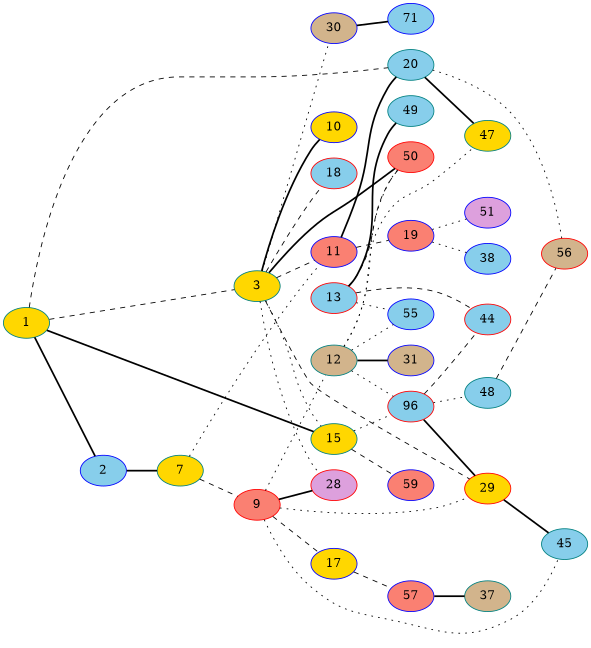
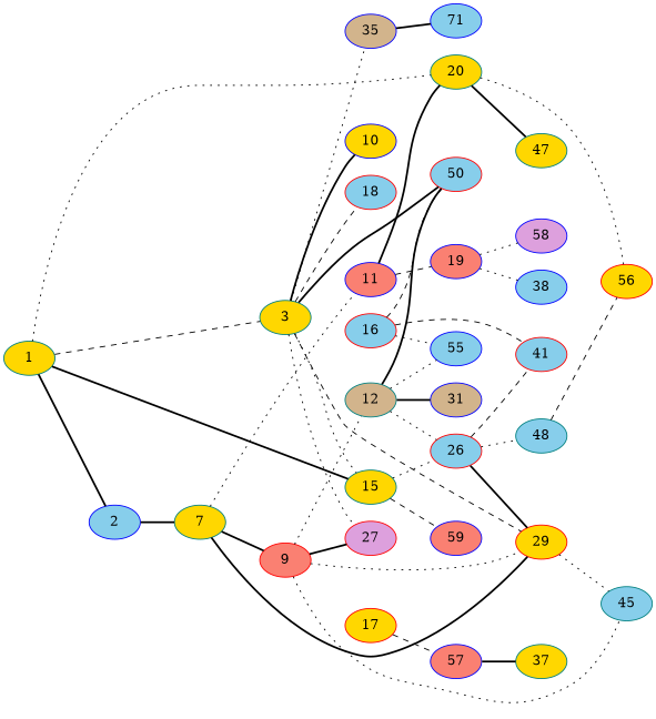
  graph {
    rankdir=LR
    node [color=blue fillcolor=skyblue style=filled]
    edge [style=dotted]
    1 [color=teal fillcolor=gold super="+39"]
    2 [super="+18+6"]
    3 [color=teal fillcolor=gold super="+5+22"]
-   20 [color=teal super="+33"]
+   20 [color=teal fillcolor=gold super="+33"]
    15 [color=teal fillcolor=gold]
    7 [color=teal fillcolor=gold super="+64+8"]
    10 [fillcolor=gold]
    11 [fillcolor=salmon]
    n9 [color=red label=18]
-   27 [color=red fillcolor=plum super="+70" label=28]
+   27 [color=red fillcolor=plum super="+70"]
    29 [color=red fillcolor=gold super="+34+43+30"]
-   35 [fillcolor=tan label=30]
-   50 [color=red fillcolor=salmon super="+54"]
+   35 [fillcolor=tan]
+   50 [color=red super="+54"]
    47 [color=teal fillcolor=gold super="+66+62"]
-   56 [color=red fillcolor=tan]
+   56 [color=red fillcolor=gold]
    9 [color=red fillcolor=salmon]
-   26 [color=red super="+46" label=96]
+   26 [color=red super="+46"]
    59 [fillcolor=salmon]
    19 [fillcolor=salmon]
    45 [color=teal super="+52"]
    71
    12 [color=teal fillcolor=tan super="+21+36+69+60"]
-   17 [fillcolor=gold]
-   13 [color=red super="+24"]
+   17 [color=red fillcolor=gold]
+   13 [color=red super="+24" label=16]
    55
-   44 [color=red]
-   49 [color=teal]
+   44 [color=red label=41]
    31 [fillcolor=tan super="+40"]
    57 [fillcolor=salmon]
    38
-   51 [fillcolor=plum]
+   51 [fillcolor=plum label=58]
    48 [color=teal]
-   37 [color=teal fillcolor=tan super="+53"]
+   37 [color=teal fillcolor=gold super="+53"]
    1 -- 2 [style=bold]
    1 -- 3 [style=dashed]
-   1 -- 20 [style=dashed]
+   1 -- 20
    1 -- 15 [style=bold]
    2 -- 7 [style=bold weight=2]
    3 -- 15
    3 -- 10 [style=bold]
-   3 -- 11 [style=dashed]
    3 -- n9 [style=dashed]
    3 -- 27
    3 -- 29 [style=dashed weight=2]
    3 -- 35
    3 -- 50 [style=bold]
    20 -- 47 [style=bold]
    20 -- 56
    15 -- 26
    15 -- 59 [style=dashed]
    7 -- 11
-   7 -- 9 [style=dashed]
+   7 -- 29 [style=bold]
+   7 -- 9 [style=bold]
    11 -- 20 [style=bold]
    11 -- 19 [style=dashed]
-   29 -- 45 [style=bold]
+   29 -- 45
    35 -- 71 [style=bold]
    9 -- 27 [style=bold]
    9 -- 29
    9 -- 45
    9 -- 12
-   9 -- 17 [style=dashed]
    26 -- 29 [style=bold]
    26 -- 44 [style=dashed]
    26 -- 48
    19 -- 38
    19 -- 51
-   12 -- 50
-   12 -- 47
+   12 -- 50 [style=bold]
    12 -- 26
    12 -- 55
    12 -- 31 [style=bold]
    17 -- 57 [style=dashed]
    13 -- 50 [style=dashed]
    13 -- 55
    13 -- 44 [style=dashed]
-   13 -- 49 [style=bold]
    57 -- 37 [style=bold]
    48 -- 56 [style=dashed]
  }
